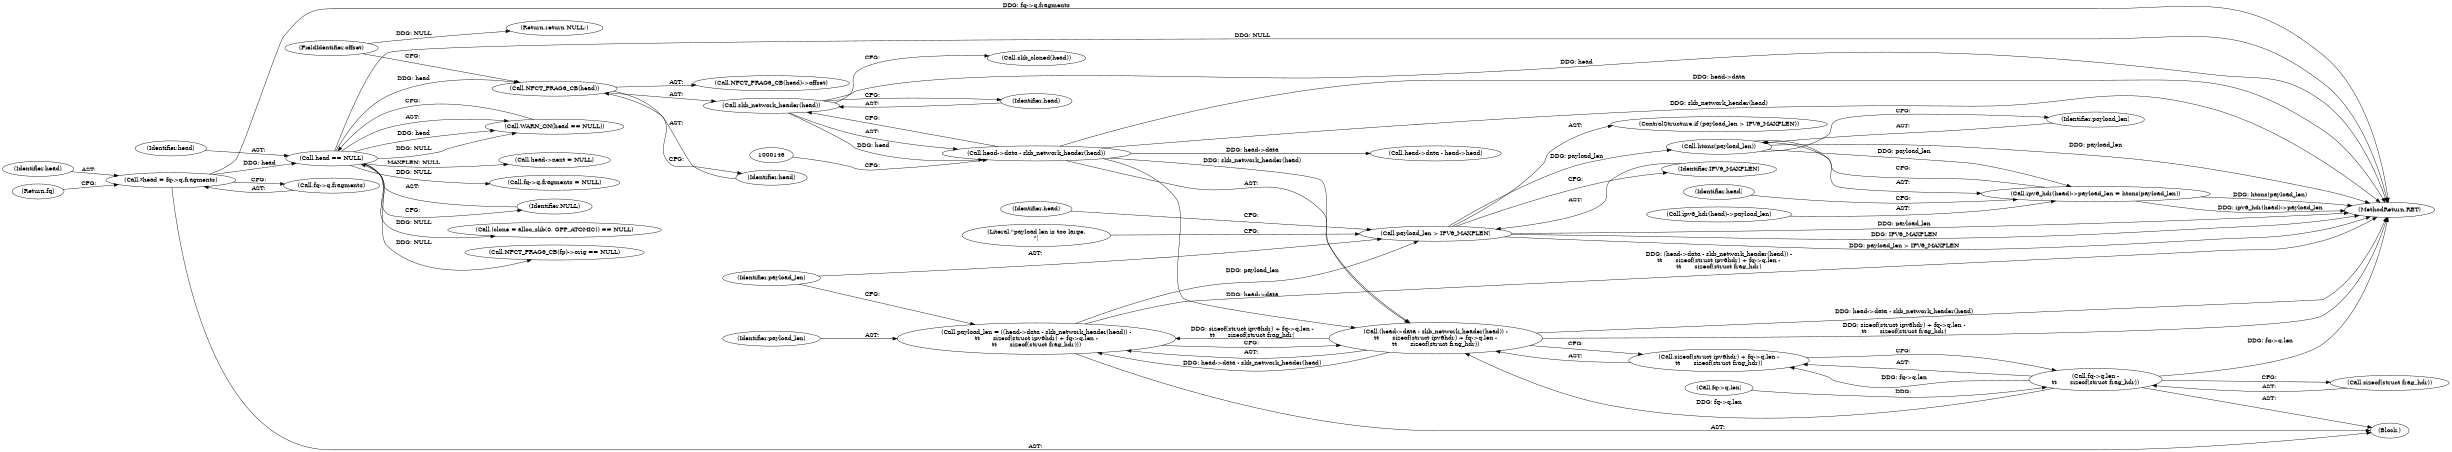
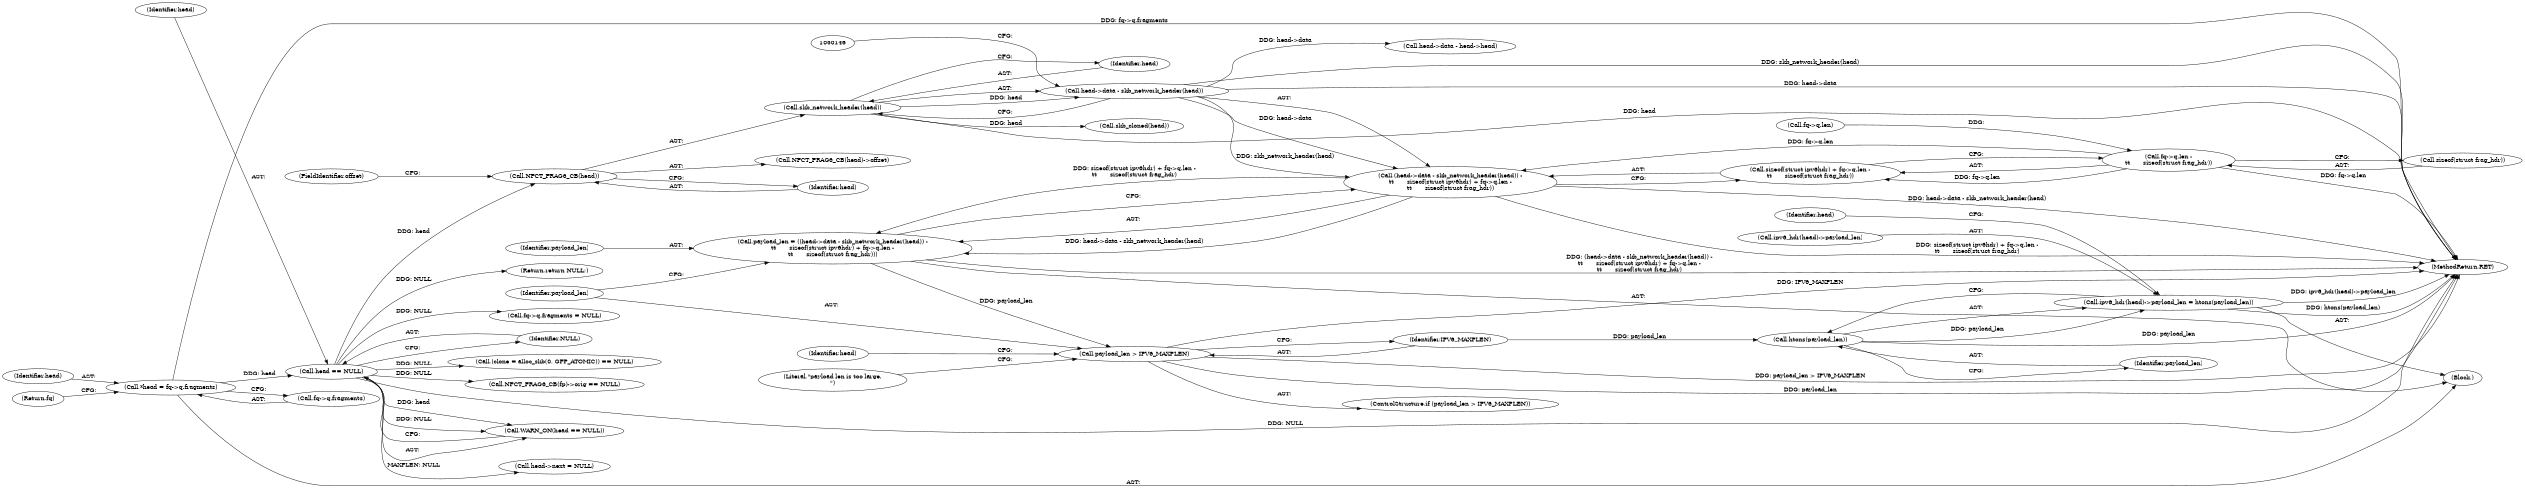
  digraph {
    rankdir=LR
    n1 [label="(Call,payload_len = ((head->data - skb_network_header(head)) -\n\t\t       sizeof(struct ipv6hdr) + fq->q.len -\n\t\t       sizeof(struct frag_hdr)))"]
    n2 [label="(Call,(head->data - skb_network_header(head)) -\n\t\t       sizeof(struct ipv6hdr) + fq->q.len -\n\t\t       sizeof(struct frag_hdr))"]
    n3 [label="(Call,payload_len > IPV6_MAXPLEN)"]
    n4 [label="(Block,)"]
    n5 [label="(MethodReturn,RET)"]
    n6 [label="(Call,sizeof(struct ipv6hdr) + fq->q.len -\n\t\t       sizeof(struct frag_hdr))"]
    n7 [label="(Call,htons(payload_len))"]
    n8 [label="(Identifier,IPV6_MAXPLEN)"]
    n9 [label="(ControlStructure,if (payload_len > IPV6_MAXPLEN))"]
    n10 [label="(Call,fq->q.len -\n\t\t       sizeof(struct frag_hdr))"]
    n11 [label="(Call,head->data - skb_network_header(head))"]
    n12 [label="(Call,skb_network_header(head))"]
    n13 [label="(Call,head->data - head->head)"]
    n14 [label="(Call,skb_cloned(head))"]
    n15 [label="(Identifier,head)"]
    n16 [label="(Call,NFCT_FRAG6_CB(head))"]
    n17 [label="(Identifier,head)"]
    n18 [label="(Call,NFCT_FRAG6_CB(head)->offset)"]
    n19 [label="(Call,head == NULL)"]
    n20 [label="(Call,(clone = alloc_skb(0, GFP_ATOMIC)) == NULL)"]
    n21 [label="(Call,NFCT_FRAG6_CB(fp)->orig == NULL)"]
    n22 [label="(Call,WARN_ON(head == NULL))"]
    n23 [label="(Call,head->next = NULL)"]
    n24 [label="(Return,return NULL;)"]
    n25 [label="(Call,fq->q.fragments = NULL)"]
    n26 [label="(Identifier,NULL)"]
    n27 [label="(Call,*head = fq->q.fragments)"]
    n28 [label="(Call,fq->q.fragments)"]
    n29 [label="(Call,sizeof(struct frag_hdr))"]
    n30 [label="(Call,ipv6_hdr(head)->payload_len = htons(payload_len))"]
    n31 [label="(Identifier,payload_len)"]
    n32 [label="(Identifier,head)"]
    n33 [label="(Identifier,payload_len)"]
    n34 [label="(Identifier,head)"]
    n35 [label="(Call,fq->q.len)"]
    n36 [label="(Identifier,head)"]
    n37 [label="(Literal,\"payload len is too large.\n\")"]
    n38 [label="(Call,ipv6_hdr(head)->payload_len)"]
    n39 [label="(Identifier,payload_len)"]
    n40 [label="(FieldIdentifier,offset)"]
    n41 [label="(Return,fq)"]
    n42 [label="(Identifier,head)"]
-   1000146
+   1000146 [label=1050146]
    n1 -> n2 [label="CFG: "]
    n1 -> n3 [label="DDG: payload_len"]
    n1 -> n4 [label="AST: "]
    n1 -> n5 [label="DDG: (head->data - skb_network_header(head)) -\n\t\t       sizeof(struct ipv6hdr) + fq->q.len -\n\t\t       sizeof(struct frag_hdr)"]
    n2 -> n1 [label="AST: "]
    n2 -> n1 [label="DDG: head->data - skb_network_header(head)"]
    n2 -> n1 [label="DDG: sizeof(struct ipv6hdr) + fq->q.len -\n\t\t       sizeof(struct frag_hdr)"]
    n2 -> n5 [label="DDG: sizeof(struct ipv6hdr) + fq->q.len -\n\t\t       sizeof(struct frag_hdr)"]
    n2 -> n5 [label="DDG: head->data - skb_network_header(head)"]
    n2 -> n6 [label="CFG: "]
    n3 -> n5 [label="DDG: payload_len"]
    n3 -> n5 [label="DDG: IPV6_MAXPLEN"]
    n3 -> n5 [label="DDG: payload_len > IPV6_MAXPLEN"]
-   n3 -> n7 [label="DDG: payload_len"]
+   n8 -> n7 [label="DDG: payload_len"]
    n3 -> n8 [label="CFG: "]
    n3 -> n9 [label="AST: "]
    n6 -> n2 [label="AST: "]
    n6 -> n10 [label="CFG: "]
    n7 -> n5 [label="DDG: payload_len"]
    n7 -> n30 [label="AST: "]
    n7 -> n30 [label="DDG: payload_len"]
    n7 -> n31 [label="CFG: "]
    n8 -> n3 [label="AST: "]
    n10 -> n2 [label="DDG: fq->q.len"]
    n10 -> n5 [label="DDG: fq->q.len"]
    n10 -> n6 [label="AST: "]
    n10 -> n6 [label="DDG: fq->q.len"]
    n10 -> n29 [label="CFG: "]
    n11 -> n2 [label="AST: "]
    n11 -> n2 [label="DDG: head->data"]
    n11 -> n2 [label="DDG: skb_network_header(head)"]
    n11 -> n5 [label="DDG: skb_network_header(head)"]
    n11 -> n5 [label="DDG: head->data"]
    n11 -> n12 [label="CFG: "]
    n11 -> n13 [label="DDG: head->data"]
    n12 -> n5 [label="DDG: head"]
    n12 -> n11 [label="AST: "]
    n12 -> n11 [label="DDG: head"]
-   n12 -> n14 [label="CFG: "]
+   n12 -> n14 [label="DDG: head"]
    n12 -> n15 [label="CFG: "]
    n15 -> n12 [label="AST: "]
    n16 -> n12 [label="AST: "]
    n16 -> n17 [label="CFG: "]
    n16 -> n18 [label="AST: "]
    n17 -> n16 [label="AST: "]
    n19 -> n5 [label="DDG: NULL"]
    n19 -> n16 [label="DDG: head"]
    n19 -> n20 [label="DDG: NULL"]
    n19 -> n21 [label="DDG: NULL"]
    n19 -> n22 [label="AST: "]
    n19 -> n22 [label="DDG: head"]
    n19 -> n22 [label="DDG: NULL"]
    n19 -> n23 [label="MAXPLEN: NULL"]
-   n40 -> n24 [label="DDG: NULL"]
+   n19 -> n24 [label="DDG: NULL"]
    n19 -> n25 [label="DDG: NULL"]
    n19 -> n26 [label="CFG: "]
    n22 -> n19 [label="CFG: "]
    n26 -> n19 [label="AST: "]
    n27 -> n4 [label="AST: "]
    n27 -> n5 [label="DDG: fq->q.fragments"]
    n27 -> n19 [label="DDG: head"]
    n27 -> n28 [label="CFG: "]
    n28 -> n27 [label="AST: "]
    n29 -> n10 [label="AST: "]
-   n10 -> n4 [label="AST: "]
+   n30 -> n4 [label="AST: "]
    n30 -> n5 [label="DDG: htons(payload_len)"]
    n30 -> n5 [label="DDG: ipv6_hdr(head)->payload_len"]
    n30 -> n7 [label="CFG: "]
    n31 -> n7 [label="AST: "]
    n32 -> n19 [label="AST: "]
    n33 -> n1 [label="CFG: "]
    n33 -> n3 [label="AST: "]
    n34 -> n30 [label="CFG: "]
    n35 -> n10 [label="DDG: "]
    n36 -> n27 [label="AST: "]
    n37 -> n3 [label="CFG: "]
    n38 -> n30 [label="AST: "]
    n39 -> n1 [label="AST: "]
    n40 -> n16 [label="CFG: "]
    n41 -> n27 [label="CFG: "]
    n42 -> n3 [label="CFG: "]
    1000146 -> n11 [label="CFG: "]
  }
